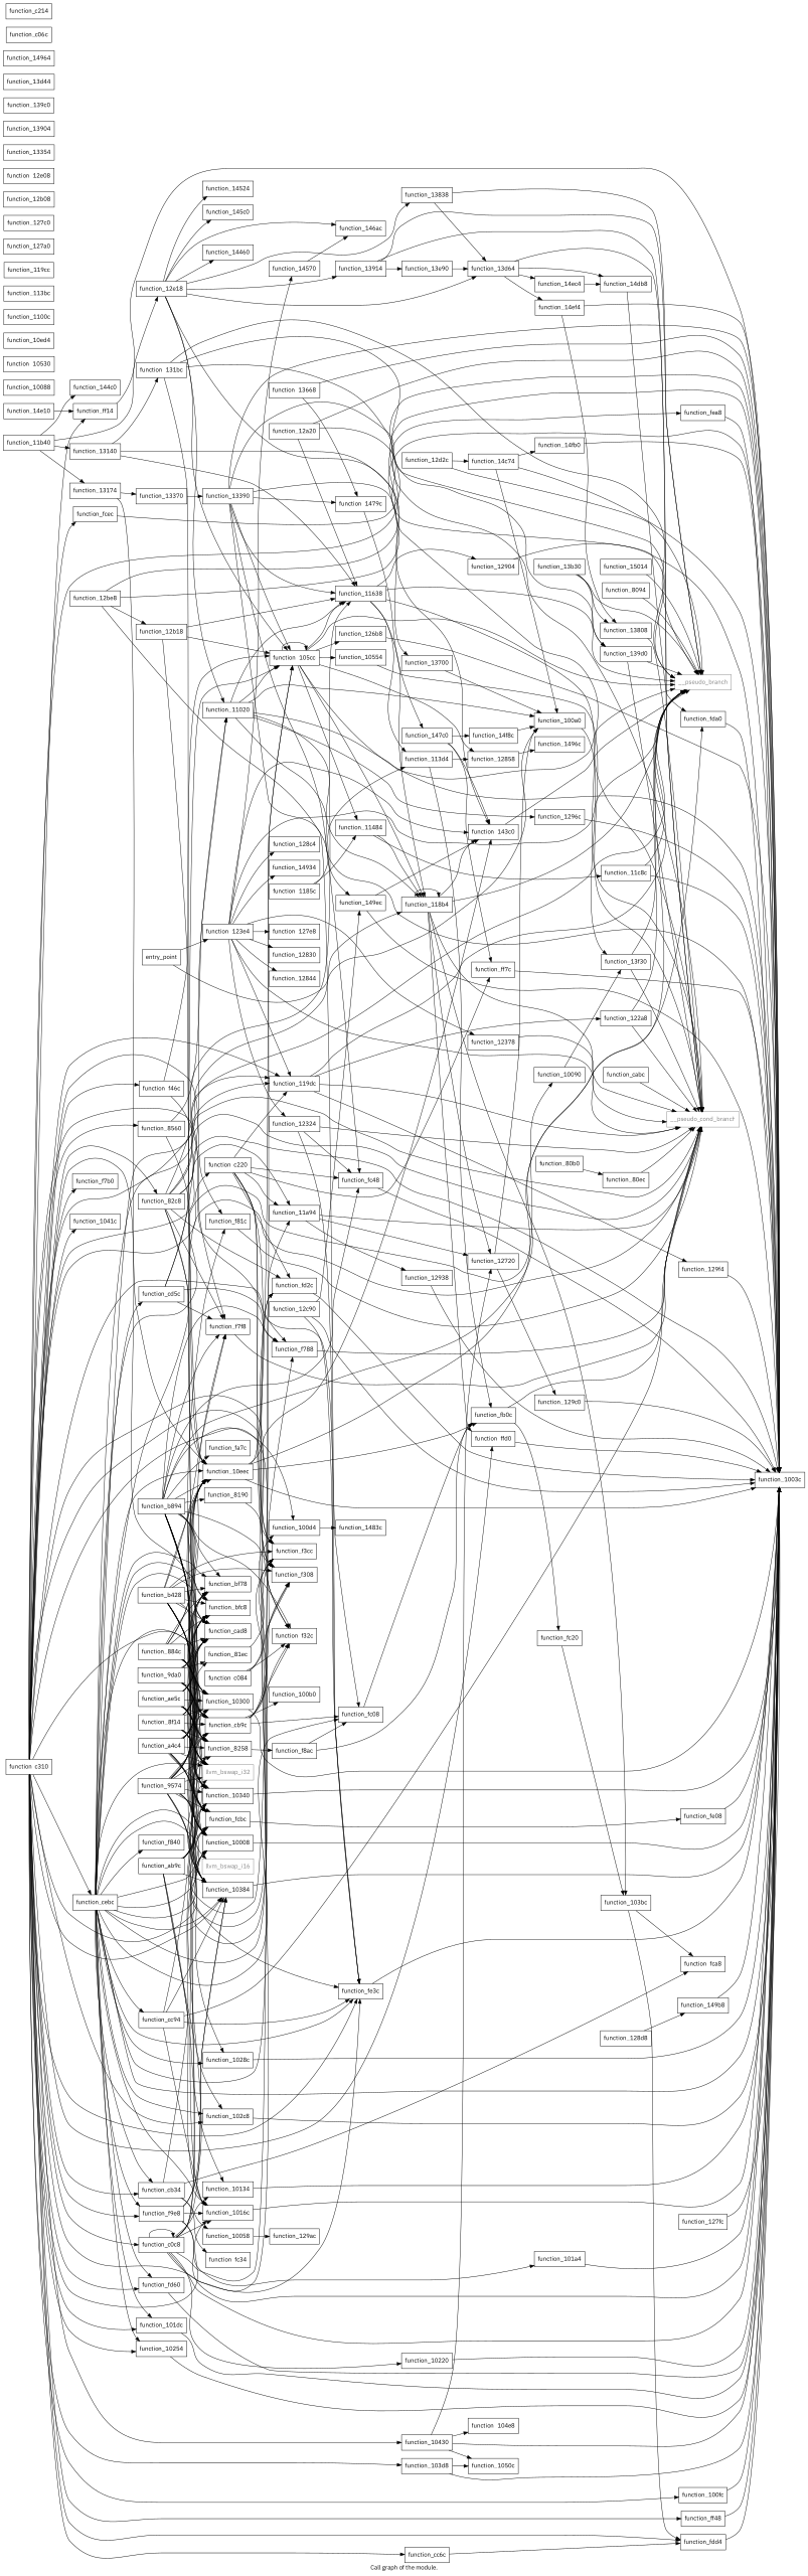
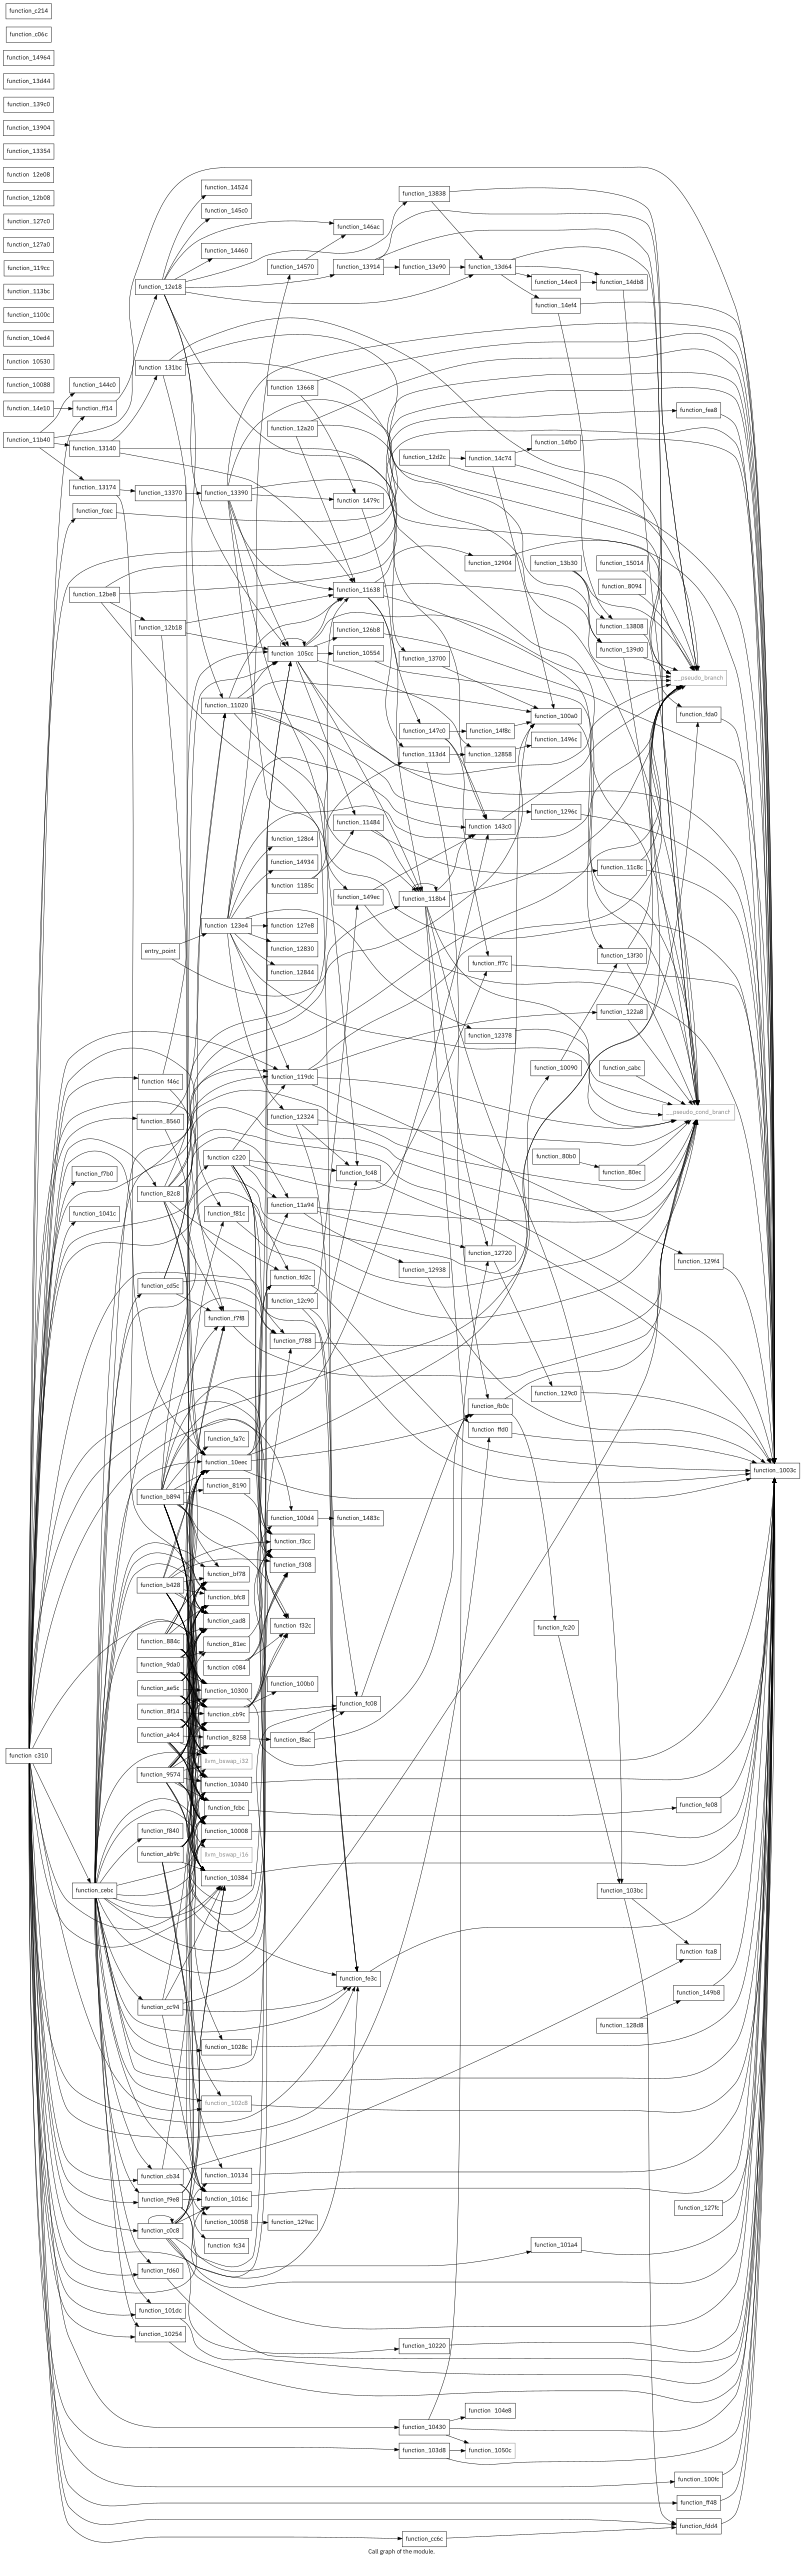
  digraph {
    fontname="IBM Plex Sans"
    label="Call graph of the module."
    rankdir=LR
    node [fontname="IBM Plex Sans" shape=record]
    edge [fontname="IBM Plex Sans"]
    n1 [label="{function_cc94}"]
    n2 [label="{function_f81c}"]
    n3 [label="{function_1016c}"]
    n4 [label="{function_10384}"]
    n5 [label="{function_fe3c}"]
    n6 [color=gray50 fontcolor=gray50 label="{__pseudo_cond_branch}"]
    n7 [label="{function_1003c}"]
    n8 [label="{function_cd5c}"]
    n9 [label="{function_105cc}"]
    n10 [label="{function_f788}"]
    n11 [label="{function_f7f8}"]
    n12 [label="{function_11020}"]
    n13 [label="{function_10554}"]
    n14 [label="{function_11484}"]
    n15 [label="{function_11638}"]
    n16 [label="{function_118b4}"]
    n17 [label="{function_126b8}"]
    n18 [label="{function_12858}"]
    n19 [color=gray50 fontcolor=gray50 label="{__pseudo_branch}"]
    n20 [label="{function_100a0}"]
    n21 [label="{function_1296c}"]
    n22 [label="{function_10430}"]
    n23 [label="{function_104e8}"]
-   n24 [label="{function_1050c}"]
+   n24 [label="{function_1050c}" color=gray50]
    n25 [label="{function_12720}"]
    n26 [label="{function_129c0}"]
    n27 [label="{function_f32c}"]
    n28 [label="{function_11c8c}"]
    n29 [label="{function_113d4}"]
    n30 [label="{function_12904}"]
    n31 [label="{function_103bc}"]
    n32 [label="{function_ffd0}"]
    n33 [label="{function_143c0}"]
    n34 [label="{function_1496c}"]
    n35 [label="{function_100fc}"]
    n36 [label="{function_10008}"]
    n37 [label="{function_10340}"]
    n38 [label="{function_f3cc}"]
    n39 [label="{function_f46c}"]
    n40 [label="{function_fd60}"]
    n41 [label="{function_f7b0}"]
    n42 [label="{function_10058}"]
    n43 [label="{function_129ac}"]
    n44 [label="{function_10134}"]
    n45 [label="{function_f840}"]
    n46 [label="{function_cebc}"]
    n47 [label="{function_f308}"]
    n48 [label="{function_fd2c}"]
    n49 [label="{function_f9e8}"]
    n50 [label="{function_101dc}"]
    n51 [label="{function_10090}"]
    n52 [label="{function_fc08}"]
    n53 [label="{function_10254}"]
    n54 [label="{function_1028c}"]
-   n55 [label="{function_102c8}"]
+   n55 [label="{function_102c8}" fontcolor=gray50]
    n56 [label="{function_10300}"]
    n57 [label="{function_fcbc}"]
    n58 [label="{function_10eec}"]
    n59 [label="{function_119dc}"]
    n60 [color=gray50 fontcolor=gray50 label="{llvm_bswap_i32}"]
    n61 [label="{function_bf78}"]
    n62 [label="{function_bfc8}"]
    n63 [label="{function_cad8}"]
    n64 [label="{function_cb34}"]
    n65 [label="{function_101a4}"]
    n66 [label="{function_13f30}"]
    n67 [label="{function_fb0c}"]
    n68 [label="{function_fe08}"]
    n69 [label="{function_122a8}"]
    n70 [label="{function_129f4}"]
    n71 [label="{function_fca8}"]
    n72 [label="{function_fc34}"]
    n73 [label="{function_f8ac}"]
    n74 [label="{function_fc20}"]
    n75 [label="{function_ff14}"]
    n76 [label="{function_fda0}"]
    n77 [label="{function_fa7c}"]
    n78 [label="{function_10088}"]
    n79 [label="{function_ff48}"]
    n80 [label="{function_10220}"]
    n81 [label="{function_10530}"]
    n82 [label="{function_fdd4}"]
    n83 [label="{function_ff7c}"]
    n84 [label="{function_103d8}"]
    n85 [label="{function_100b0}"]
    n86 [label="{function_fc48}"]
    n87 [label="{function_fea8}"]
    n88 [label="{function_100d4}"]
    n89 [label="{function_1483c}"]
    n90 [label="{function_1041c}"]
    n91 [label="{function_fcec}"]
    n92 [label="{function_10ed4}"]
    n93 [label="{function_1100c}"]
    n94 [label="{function_113bc}"]
    n95 [label="{function_1185c}"]
    n96 [label="{function_119cc}"]
    n97 [label="{function_11a94}"]
    n98 [label="{function_12938}"]
    n99 [label="{function_11b40}"]
    n100 [label="{function_12e18}"]
    n101 [label="{function_13140}"]
    n102 [label="{function_13174}"]
    n103 [label="{function_144c0}"]
    n104 [label="{function_13838}"]
    n105 [label="{function_13914}"]
    n106 [label="{function_13d64}"]
    n107 [label="{function_14460}"]
    n108 [label="{function_14524}"]
    n109 [label="{function_145c0}"]
    n110 [label="{function_146ac}"]
    n111 [label="{function_131bc}"]
    n112 [label="{function_13370}"]
    n113 [label="{function_12324}"]
    n114 [label="{function_12378}"]
    n115 [label="{function_123e4}"]
    n116 [label="{function_127e8}"]
    n117 [label="{function_12830}"]
    n118 [label="{function_12844}"]
    n119 [label="{function_128c4}"]
    n120 [label="{function_14570}"]
    n121 [label="{function_14934}"]
    n122 [label="{function_127a0}"]
    n123 [label="{function_127c0}"]
    n124 [label="{function_127fc}"]
    n125 [label="{function_128d8}"]
    n126 [label="{function_149b8}"]
    n127 [label="{function_12a20}"]
    n128 [label="{function_12b08}"]
    n129 [label="{function_12b18}"]
    n130 [label="{function_12be8}"]
    n131 [label="{function_149ec}"]
    n132 [label="{function_12c90}"]
    n133 [label="{function_12d2c}"]
    n134 [label="{function_14c74}"]
    n135 [label="{function_14fb0}"]
    n136 [label="{function_12e08}"]
    n137 [label="{function_13e90}"]
    n138 [label="{function_14db8}"]
    n139 [label="{function_14ec4}"]
    n140 [label="{function_14ef4}"]
    n141 [label="{function_139d0}"]
    n142 [label="{function_13390}"]
    n143 [label="{function_13354}"]
    n144 [label="{function_13700}"]
    n145 [label="{function_1479c}"]
    n146 [label="{function_147c0}"]
    n147 [label="{function_13668}"]
    n148 [label="{function_13808}"]
    n149 [label="{function_13904}"]
    n150 [label="{function_139c0}"]
    n151 [label="{function_13b30}"]
    n152 [label="{function_13d44}"]
    n153 [label="{function_14f8c}"]
    n154 [label="{function_14964}"]
    n155 [label="{function_14e10}"]
    n156 [label="{function_15014}"]
    n157 [color=gray50 fontcolor=gray50 label="{llvm_bswap_i16}"]
    n158 [label="{function_8094}"]
    n159 [label="{function_80b0}"]
    n160 [label="{function_80ec}"]
    n161 [label="{entry_point}"]
    n162 [label="{function_8190}"]
    n163 [label="{function_81ec}"]
    n164 [label="{function_8258}"]
    n165 [label="{function_82c8}"]
    n166 [label="{function_8560}"]
    n167 [label="{function_884c}"]
    n168 [label="{function_cb9c}"]
    n169 [label="{function_8f14}"]
    n170 [label="{function_9574}"]
    n171 [label="{function_9da0}"]
    n172 [label="{function_a4c4}"]
    n173 [label="{function_ab9c}"]
    n174 [label="{function_ae5c}"]
    n175 [label="{function_b428}"]
    n176 [label="{function_b894}"]
    n177 [label="{function_c06c}"]
    n178 [label="{function_c084}"]
    n179 [label="{function_c0c8}"]
    n180 [label="{function_c214}"]
    n181 [label="{function_c220}"]
    n182 [label="{function_c310}"]
    n183 [label="{function_cc6c}"]
    n184 [label="{function_cabc}"]
    n1 -> n2
    n1 -> n3
    n1 -> n4
    n1 -> n5
    n1 -> n6
    n2 -> n6
    n3 -> n7
    n4 -> n7
    n5 -> n7
    n8 -> n9
    n8 -> n10
    n8 -> n11
    n8 -> n12
    n9 -> n7
    n9 -> n9
    n9 -> n13
    n9 -> n14
    n9 -> n15
    n9 -> n16
    n9 -> n17
    n9 -> n18
    n9 -> n19
    n10 -> n6
    n11 -> n6
    n12 -> n7
    n12 -> n9
    n12 -> n15
    n12 -> n16
    n12 -> n19
    n12 -> n20
    n12 -> n21
    n13 -> n6
    n14 -> n16
    n14 -> n28
    n15 -> n6
    n15 -> n16
    n15 -> n19
    n15 -> n29
    n15 -> n30
    n16 -> n6
    n16 -> n16
    n16 -> n19
    n16 -> n25
    n16 -> n31
    n16 -> n32
    n16 -> n33
    n17 -> n7
    n18 -> n34
    n20 -> n66
    n21 -> n7
    n22 -> n7
    n22 -> n23
    n22 -> n24
    n22 -> n25
    n25 -> n20
    n25 -> n26
    n26 -> n7
    n28 -> n7
    n28 -> n19
    n29 -> n18
    n29 -> n67
    n30 -> n7
    n31 -> n71
    n31 -> n82
    n32 -> n7
    n33 -> n19
    n35 -> n7
    n36 -> n7
    n37 -> n7
    n39 -> n9
    n39 -> n11
    n40 -> n7
    n42 -> n43
    n44 -> n7
    n46 -> n1
    n46 -> n3
    n46 -> n4
    n46 -> n5
    n46 -> n6
    n46 -> n7
    n46 -> n8
    n46 -> n20
    n46 -> n27
    n46 -> n36
    n46 -> n37
    n46 -> n38
    n46 -> n40
    n46 -> n45
    n46 -> n47
    n46 -> n48
    n46 -> n49
    n46 -> n50
    n46 -> n51
    n46 -> n52
    n46 -> n53
    n46 -> n54
    n46 -> n55
    n46 -> n56
    n46 -> n57
    n46 -> n58
    n46 -> n59
    n46 -> n60
    n46 -> n61
    n46 -> n62
    n46 -> n63
    n46 -> n64
    n48 -> n7
    n49 -> n3
    n49 -> n4
    n49 -> n7
    n49 -> n36
    n49 -> n65
    n50 -> n7
    n51 -> n66
    n52 -> n67
    n53 -> n7
    n54 -> n7
    n55 -> n7
    n56 -> n7
    n57 -> n68
    n58 -> n7
    n58 -> n9
    n58 -> n19
    n58 -> n33
    n58 -> n67
    n59 -> n6
    n59 -> n19
    n59 -> n69
    n59 -> n70
    n64 -> n42
    n64 -> n57
    n64 -> n71
    n64 -> n72
    n65 -> n7
    n66 -> n6
    n66 -> n19
    n67 -> n6
    n67 -> n74
    n68 -> n7
    n69 -> n6
    n69 -> n19
    n70 -> n7
    n73 -> n52
    n73 -> n67
    n74 -> n31
    n75 -> n7
    n76 -> n7
    n79 -> n7
    n80 -> n7
    n82 -> n7
    n83 -> n7
    n84 -> n7
    n84 -> n24
    n86 -> n7
    n87 -> n7
    n88 -> n89
    n91 -> n7
    n95 -> n14
    n95 -> n29
    n97 -> n6
    n97 -> n25
    n97 -> n98
    n98 -> n7
    n99 -> n100
    n99 -> n101
    n99 -> n102
    n99 -> n103
    n100 -> n9
    n100 -> n12
    n100 -> n33
    n100 -> n104
    n100 -> n105
    n100 -> n106
    n100 -> n107
    n100 -> n108
    n100 -> n109
    n100 -> n110
    n101 -> n6
    n101 -> n15
    n101 -> n111
    n102 -> n58
    n102 -> n112
    n104 -> n19
    n104 -> n106
    n105 -> n6
    n105 -> n19
    n105 -> n137
    n106 -> n6
    n106 -> n138
    n106 -> n139
    n106 -> n140
    n111 -> n6
    n111 -> n19
    n111 -> n36
    n111 -> n141
    n112 -> n142
    n113 -> n5
    n113 -> n6
    n113 -> n86
    n114 -> n6
    n115 -> n6
    n115 -> n19
    n115 -> n33
    n115 -> n59
    n115 -> n113
    n115 -> n114
    n115 -> n116
    n115 -> n117
    n115 -> n118
    n115 -> n119
    n115 -> n120
    n115 -> n121
    n120 -> n110
    n124 -> n7
    n125 -> n126
    n126 -> n7
    n127 -> n7
    n127 -> n15
    n127 -> n19
    n129 -> n9
    n129 -> n15
    n129 -> n58
    n130 -> n7
    n130 -> n87
    n130 -> n129
    n130 -> n131
    n131 -> n7
    n131 -> n33
    n132 -> n5
    n132 -> n7
    n132 -> n131
    n133 -> n19
    n133 -> n134
    n134 -> n7
    n134 -> n20
    n134 -> n135
    n135 -> n7
    n137 -> n106
    n138 -> n76
    n139 -> n138
    n140 -> n7
    n140 -> n148
    n141 -> n6
    n141 -> n19
    n142 -> n5
    n142 -> n7
    n142 -> n9
    n142 -> n15
    n142 -> n19
    n142 -> n86
    n142 -> n144
    n142 -> n145
    n144 -> n20
    n145 -> n146
    n146 -> n33
    n146 -> n83
    n146 -> n153
    n147 -> n7
    n147 -> n145
    n148 -> n6
    n151 -> n19
    n151 -> n141
    n151 -> n148
    n153 -> n20
    n155 -> n75
    n156 -> n19
    n158 -> n19
    n159 -> n160
    n160 -> n6
    n161 -> n16
    n161 -> n115
    n162 -> n38
    n163 -> n88
    n164 -> n73
    n165 -> n6
    n165 -> n7
    n165 -> n11
    n165 -> n15
    n165 -> n19
    n165 -> n48
    n165 -> n58
    n165 -> n59
    n165 -> n60
    n166 -> n12
    n166 -> n58
    n167 -> n4
    n167 -> n11
    n167 -> n36
    n167 -> n37
    n167 -> n56
    n167 -> n57
    n167 -> n58
    n167 -> n60
    n167 -> n61
    n167 -> n62
    n167 -> n63
    n167 -> n164
    n167 -> n168
    n168 -> n10
    n168 -> n27
    n168 -> n38
    n168 -> n47
    n168 -> n52
    n168 -> n85
    n169 -> n4
    n169 -> n36
    n169 -> n37
    n169 -> n56
    n169 -> n57
    n169 -> n58
    n169 -> n60
    n169 -> n61
    n169 -> n62
    n169 -> n63
    n169 -> n164
    n169 -> n168
    n170 -> n3
    n170 -> n4
    n170 -> n5
    n170 -> n9
    n170 -> n36
    n170 -> n37
    n170 -> n54
    n170 -> n56
    n170 -> n57
    n170 -> n58
    n170 -> n60
    n170 -> n61
    n170 -> n62
    n170 -> n63
    n170 -> n164
    n170 -> n168
    n171 -> n4
    n171 -> n36
    n171 -> n37
    n171 -> n56
    n171 -> n57
    n171 -> n58
    n171 -> n60
    n171 -> n61
    n171 -> n62
    n171 -> n63
    n171 -> n163
    n171 -> n164
    n171 -> n168
    n172 -> n4
    n172 -> n36
    n172 -> n37
    n172 -> n56
    n172 -> n57
    n172 -> n58
    n172 -> n60
    n172 -> n61
    n172 -> n62
    n172 -> n63
    n172 -> n157
    n172 -> n163
    n172 -> n164
    n173 -> n3
    n173 -> n4
    n173 -> n44
    n173 -> n55
    n173 -> n57
    n173 -> n58
    n173 -> n60
    n173 -> n63
    n173 -> n164
    n173 -> n168
    n174 -> n4
    n174 -> n36
    n174 -> n37
    n174 -> n56
    n174 -> n57
    n174 -> n58
    n174 -> n60
    n174 -> n61
    n174 -> n62
    n174 -> n63
    n174 -> n164
    n174 -> n168
    n175 -> n4
    n175 -> n11
    n175 -> n36
    n175 -> n37
    n175 -> n38
    n175 -> n47
    n175 -> n56
    n175 -> n57
    n175 -> n58
    n175 -> n60
    n175 -> n61
    n175 -> n62
    n175 -> n63
    n175 -> n164
    n176 -> n4
    n176 -> n10
    n176 -> n11
    n176 -> n27
    n176 -> n36
    n176 -> n37
    n176 -> n47
    n176 -> n56
    n176 -> n57
    n176 -> n58
    n176 -> n61
    n176 -> n62
    n176 -> n63
    n176 -> n76
    n176 -> n77
    n176 -> n86
    n176 -> n88
    n176 -> n162
    n176 -> n164
    n176 -> n168
    n178 -> n27
    n178 -> n38
    n178 -> n47
    n179 -> n3
    n179 -> n4
    n179 -> n5
    n179 -> n7
    n179 -> n36
    n179 -> n37
    n179 -> n44
    n179 -> n80
    n179 -> n97
    n179 -> n179
    n181 -> n27
    n181 -> n38
    n181 -> n47
    n181 -> n48
    n181 -> n59
    n181 -> n83
    n181 -> n86
    n181 -> n97
    n182 -> n2
    n182 -> n3
    n182 -> n4
    n182 -> n5
    n182 -> n6
    n182 -> n7
    n182 -> n10
    n182 -> n22
    n182 -> n27
    n182 -> n32
    n182 -> n35
    n182 -> n36
    n182 -> n38
    n182 -> n39
    n182 -> n40
    n182 -> n41
    n182 -> n46
    n182 -> n47
    n182 -> n48
    n182 -> n49
    n182 -> n50
    n182 -> n52
    n182 -> n53
    n182 -> n55
    n182 -> n59
    n182 -> n63
    n182 -> n64
    n182 -> n75
    n182 -> n79
    n182 -> n82
    n182 -> n84
    n182 -> n90
    n182 -> n91
    n182 -> n97
    n182 -> n165
    n182 -> n166
    n182 -> n168
    n182 -> n179
    n182 -> n181
    n182 -> n183
    n183 -> n82
    n184 -> n6
  }
